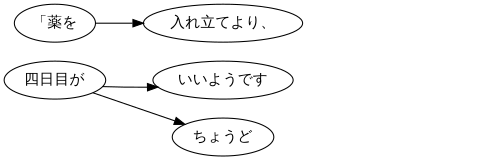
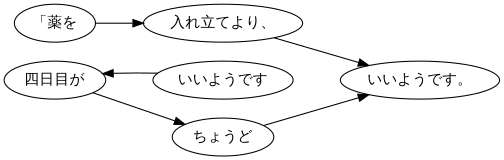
  digraph {
    fontname="Liberation Serif"
    rankdir=LR
    node [fontname="Liberation Serif"]
    edge [fontname="Liberation Serif"]
    n1 [label="「薬を"]
    n2 [label="入れ立てより、"]
+   n3 [label="いいようです。"]
    n4 [label="いいようです"]
    n5 [label="四日目が"]
    n6 [label="ちょうど"]
    n1 -> n2
-   n5 -> n4
+   n2 -> n3
+   n4 -> n5
    n5 -> n6
+   n6 -> n3
  }
